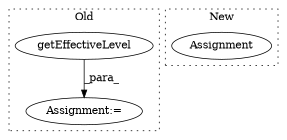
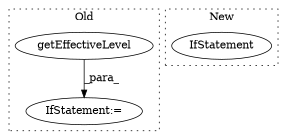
  digraph {
    node [shape=ellipse]
    n1 [a=32 l=19 label=getEffectiveLevel s=1816]
-   n2 [a=7 l=1 label="Assignment:=" s=1795]
-   n3 [a=25 l="4,2" label=Assignment s="3020,3074"]
+   n2 [a=7 l=1 label="IfStatement:=" s=1795]
+   n3 [a=25 l="4,2" label=IfStatement s="3020,3074"]
    subgraph cluster_1 {
      label=Old
      style=dotted
      n1
      n2
    }
    subgraph cluster_2 {
      label=New
      style=dotted
      n3
    }
    n1 -> n2 [label=_para_]
  }
